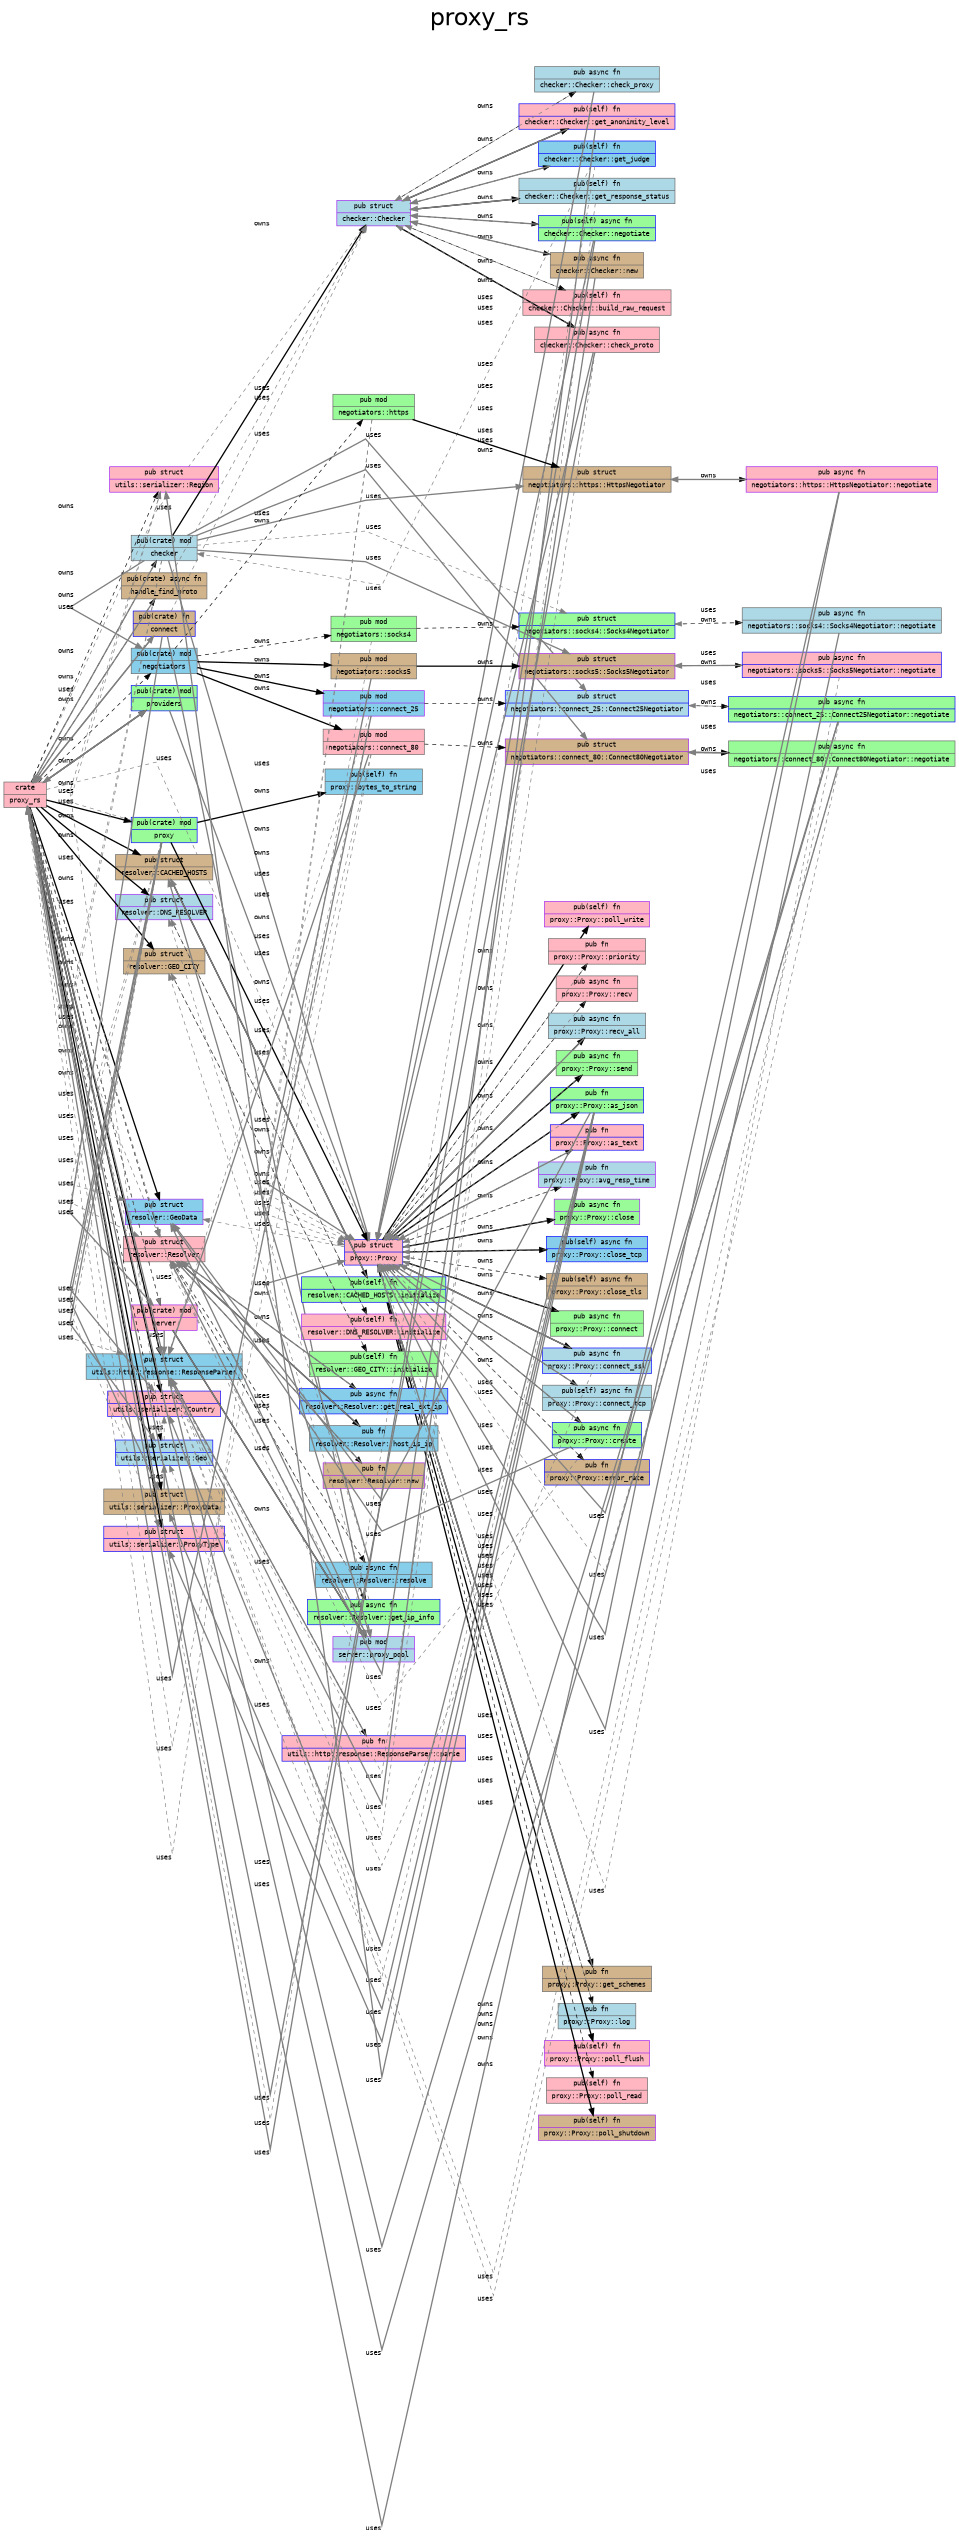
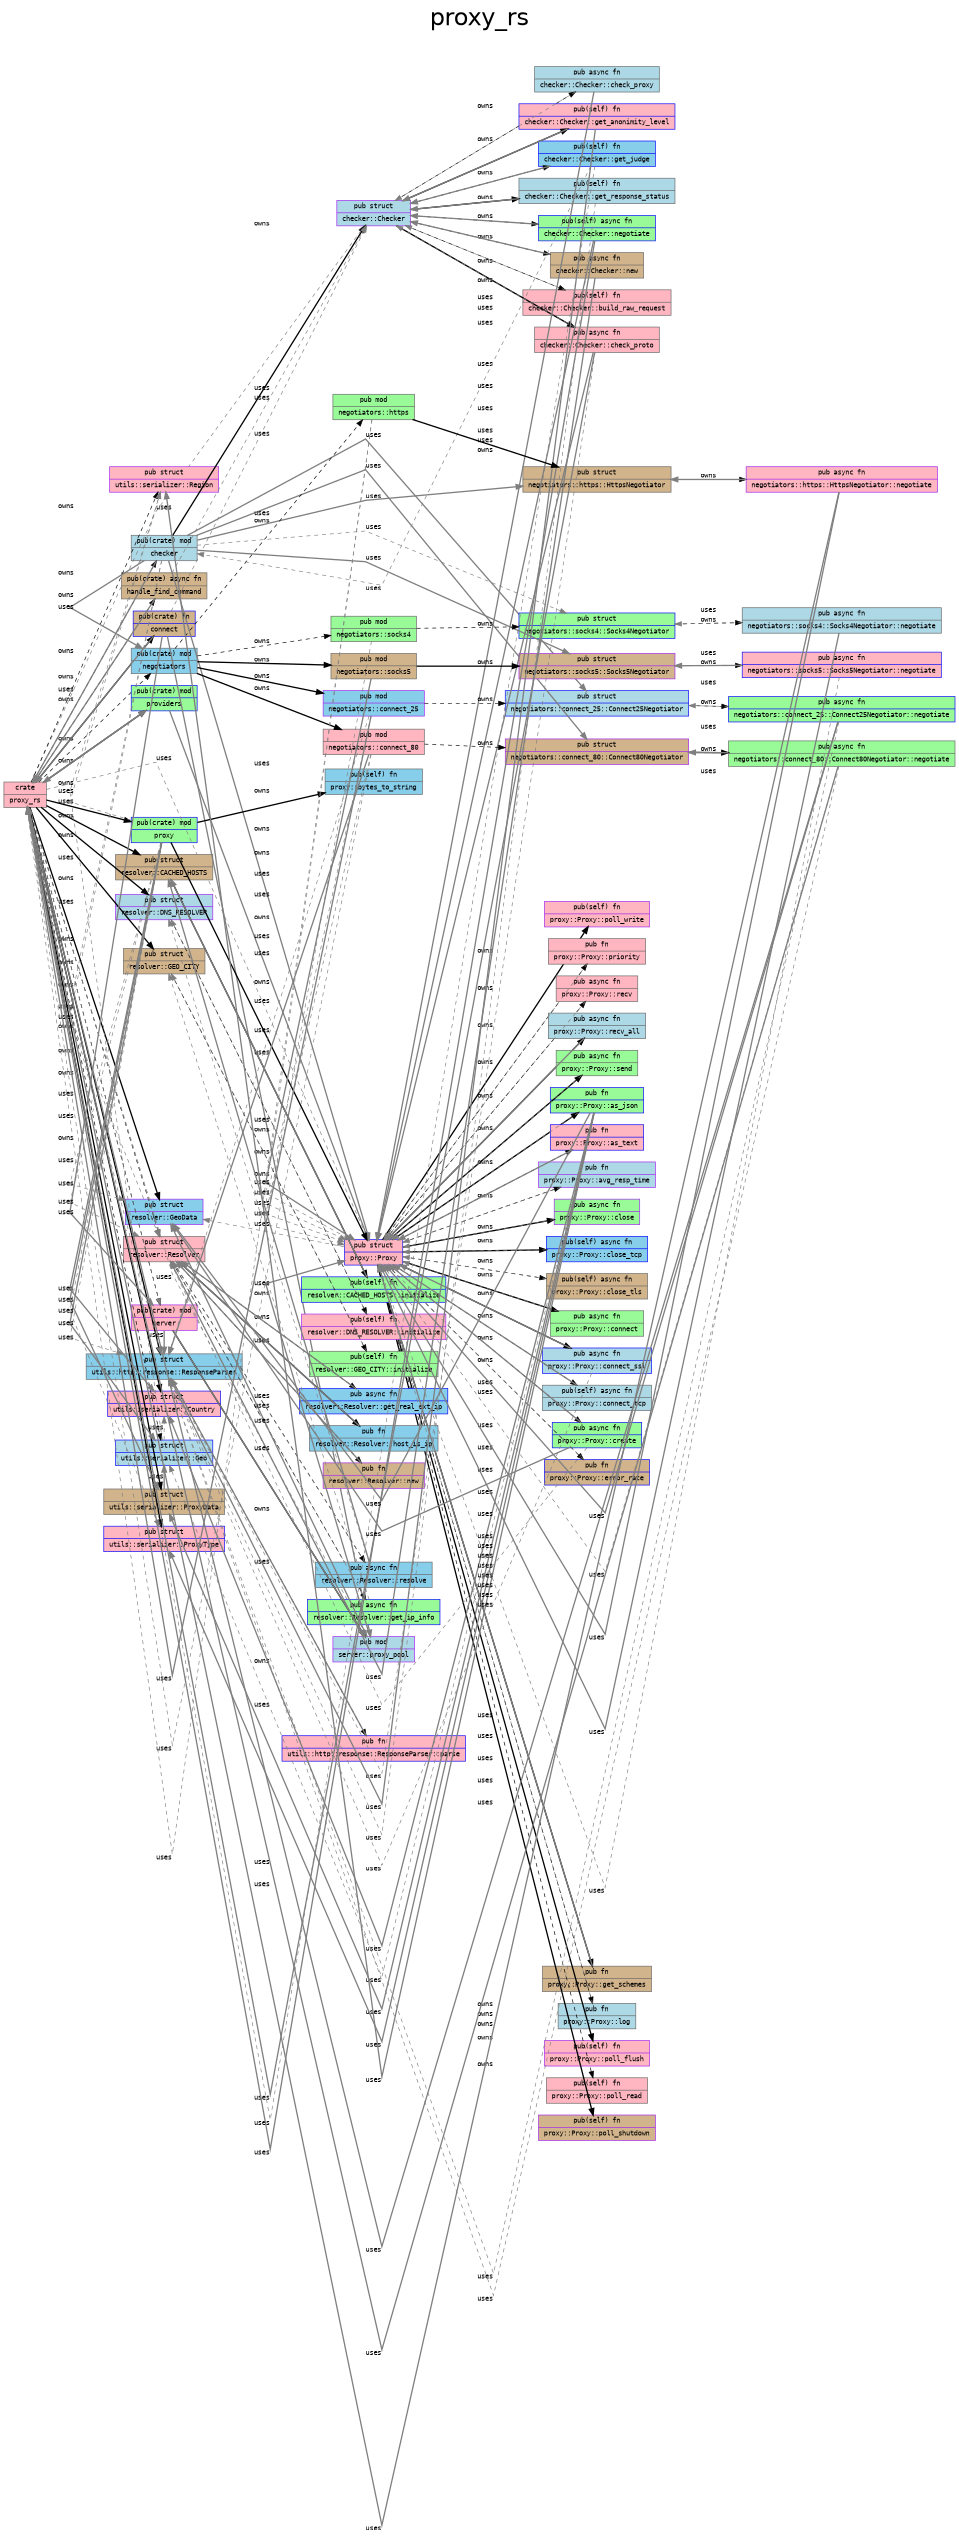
  digraph {
    fontname=Helvetica
    fontsize=36
    label=proxy_rs
    labelloc=t
    rankdir=LR
    splines=line
    node [color=gray40 fillcolor=lightpink fontname=monospace fontsize=10 shape=record style=filled]
    edge [color="#7f7f7f" constraint=false fontname=monospace fontsize=10 style=bold]
    n1 [label="crate|proxy_rs"]
    n2 [fillcolor=lightblue label="pub(crate) mod|checker"]
    n3 [color=purple fillcolor=lightblue label="pub struct|checker::Checker"]
-   n4 [fillcolor=tan label="pub(crate) async fn|handle_find_proto"]
+   n4 [fillcolor=tan label="pub(crate) async fn|handle_find_command"]
    n5 [color=blue fillcolor=tan label="pub(crate) fn|connect"]
    n6 [fillcolor=skyblue label="pub(crate) mod|negotiators"]
    n7 [color=blue fillcolor=palegreen label="pub(crate) mod|providers"]
    n8 [color=blue fillcolor=palegreen label="pub(crate) mod|proxy"]
    n9 [color=blue label="pub struct|proxy::Proxy"]
    n10 [fillcolor=tan label="pub struct|resolver::CACHED_HOSTS"]
    n11 [color=purple fillcolor=lightblue label="pub struct|resolver::DNS_RESOLVER"]
    n12 [fillcolor=tan label="pub struct|resolver::GEO_CITY"]
    n13 [color=purple fillcolor=skyblue label="pub struct|resolver::GeoData"]
    n14 [label="pub struct|resolver::Resolver"]
    n15 [color=purple label="pub(crate) mod|server"]
    n16 [color=purple fillcolor=lightblue label="pub mod|server::proxy_pool"]
    n17 [fillcolor=skyblue label="pub struct|utils::http::response::ResponseParser"]
    n18 [color=blue label="pub struct|utils::serializer::Country"]
    n19 [color=blue fillcolor=lightblue label="pub struct|utils::serializer::Geo"]
    n20 [fillcolor=tan label="pub struct|utils::serializer::ProxyData"]
    n21 [color=blue label="pub struct|utils::serializer::ProxyType"]
    n22 [color=purple label="pub struct|utils::serializer::Region"]
    n23 [color=blue fillcolor=lightblue label="pub struct|negotiators::connect_25::Connect25Negotiator"]
    n24 [color=purple fillcolor=tan label="pub struct|negotiators::connect_80::Connect80Negotiator"]
    n25 [fillcolor=tan label="pub struct|negotiators::https::HttpsNegotiator"]
    n26 [color=blue fillcolor=palegreen label="pub struct|negotiators::socks4::Socks4Negotiator"]
    n27 [color=purple fillcolor=tan label="pub struct|negotiators::socks5::Socks5Negotiator"]
    n28 [label="pub(self) fn|checker::Checker::build_raw_request"]
    n29 [label="pub async fn|checker::Checker::check_proto"]
    n30 [fillcolor=lightblue label="pub async fn|checker::Checker::check_proxy"]
    n31 [color=blue label="pub(self) fn|checker::Checker::get_anonimity_level"]
    n32 [color=blue fillcolor=skyblue label="pub(self) fn|checker::Checker::get_judge"]
    n33 [fillcolor=lightblue label="pub(self) fn|checker::Checker::get_response_status"]
    n34 [color=blue fillcolor=palegreen label="pub(self) async fn|checker::Checker::negotiate"]
    n35 [fillcolor=tan label="pub async fn|checker::Checker::new"]
    n36 [color=purple fillcolor=skyblue label="pub mod|negotiators::connect_25"]
    n37 [label="pub mod|negotiators::connect_80"]
    n38 [fillcolor=palegreen label="pub mod|negotiators::https"]
    n39 [fillcolor=palegreen label="pub mod|negotiators::socks4"]
    n40 [fillcolor=tan label="pub mod|negotiators::socks5"]
    n41 [fillcolor=skyblue label="pub(self) fn|proxy::bytes_to_string"]
    n42 [color=blue fillcolor=palegreen label="pub fn|proxy::Proxy::as_json"]
    n43 [color=blue label="pub fn|proxy::Proxy::as_text"]
    n44 [color=purple fillcolor=lightblue label="pub fn|proxy::Proxy::avg_resp_time"]
    n45 [color=purple fillcolor=palegreen label="pub async fn|proxy::Proxy::close"]
    n46 [color=blue fillcolor=skyblue label="pub(self) async fn|proxy::Proxy::close_tcp"]
    n47 [fillcolor=tan label="pub(self) async fn|proxy::Proxy::close_tls"]
    n48 [fillcolor=palegreen label="pub async fn|proxy::Proxy::connect"]
    n49 [color=blue fillcolor=lightblue label="pub async fn|proxy::Proxy::connect_ssl"]
    n50 [fillcolor=lightblue label="pub(self) async fn|proxy::Proxy::connect_tcp"]
    n51 [color=blue fillcolor=palegreen label="pub async fn|proxy::Proxy::create"]
    n52 [color=blue fillcolor=tan label="pub fn|proxy::Proxy::error_rate"]
    n53 [fillcolor=tan label="pub fn|proxy::Proxy::get_schemes"]
    n54 [fillcolor=lightblue label="pub fn|proxy::Proxy::log"]
    n55 [color=purple label="pub(self) fn|proxy::Proxy::poll_flush"]
    n56 [label="pub(self) fn|proxy::Proxy::poll_read"]
    n57 [color=purple fillcolor=tan label="pub(self) fn|proxy::Proxy::poll_shutdown"]
    n58 [color=purple label="pub(self) fn|proxy::Proxy::poll_write"]
    n59 [label="pub fn|proxy::Proxy::priority"]
    n60 [label="pub async fn|proxy::Proxy::recv"]
    n61 [fillcolor=lightblue label="pub async fn|proxy::Proxy::recv_all"]
    n62 [fillcolor=palegreen label="pub async fn|proxy::Proxy::send"]
    n63 [color=blue fillcolor=palegreen label="pub(self) fn|resolver::CACHED_HOSTS::initialize"]
    n64 [color=purple label="pub(self) fn|resolver::DNS_RESOLVER::initialize"]
    n65 [fillcolor=palegreen label="pub(self) fn|resolver::GEO_CITY::initialize"]
    n66 [color=blue fillcolor=palegreen label="pub async fn|resolver::Resolver::get_ip_info"]
    n67 [color=blue fillcolor=skyblue label="pub async fn|resolver::Resolver::get_real_ext_ip"]
    n68 [fillcolor=skyblue label="pub fn|resolver::Resolver::host_is_ip"]
    n69 [color=purple fillcolor=tan label="pub fn|resolver::Resolver::new"]
    n70 [fillcolor=skyblue label="pub async fn|resolver::Resolver::resolve"]
    n71 [color=blue label="pub fn|utils::http::response::ResponseParser::parse"]
    n72 [color=blue fillcolor=palegreen label="pub async fn|negotiators::connect_25::Connect25Negotiator::negotiate"]
    n73 [fillcolor=palegreen label="pub async fn|negotiators::connect_80::Connect80Negotiator::negotiate"]
    n74 [color=purple label="pub async fn|negotiators::https::HttpsNegotiator::negotiate"]
    n75 [fillcolor=lightblue label="pub async fn|negotiators::socks4::Socks4Negotiator::negotiate"]
    n76 [color=blue label="pub async fn|negotiators::socks5::Socks5Negotiator::negotiate"]
    n1 -> n2 [color="#000000" constraint=true label=owns style=dashed]
    n1 -> n3 [label=uses style=dashed]
    n1 -> n4 [color="#000000" constraint=true label=owns style=dashed]
-   n1 -> n5 [constraint=true label=owns]
+   n1 -> n5 [color="#000000" constraint=true label=owns]
    n1 -> n6 [color="#000000" constraint=true label=owns style=dashed]
    n1 -> n7 [color="#000000" constraint=true label=owns]
    n1 -> n7 [label=uses]
    n1 -> n8 [color="#000000" constraint=true label=owns]
    n1 -> n9 [label=uses style=dashed]
    n1 -> n10 [color="#000000" constraint=true label=owns]
    n1 -> n11 [color="#000000" constraint=true label=owns]
    n1 -> n12 [color="#000000" constraint=true label=owns]
    n1 -> n13 [color="#000000" constraint=true label=owns]
    n1 -> n14 [color="#000000" constraint=true label=owns style=dashed]
    n1 -> n14 [label=uses style=dashed]
    n1 -> n15 [color="#000000" constraint=true label=owns style=dashed]
    n1 -> n15 [label=uses style=dashed]
    n1 -> n16 [label=uses style=dashed]
    n1 -> n17 [color="#000000" constraint=true label=owns]
    n1 -> n18 [color="#000000" constraint=true label=owns]
    n1 -> n19 [color="#000000" constraint=true label=owns style=dashed]
    n1 -> n20 [color="#000000" constraint=true label=owns]
    n1 -> n21 [color="#000000" constraint=true label=owns]
    n1 -> n22 [color="#000000" constraint=true label=owns style=dashed]
    n2 -> n1 [label=uses]
    n2 -> n3 [color="#000000" constraint=true label=owns]
    n2 -> n6 [label=uses]
    n2 -> n9 [label=uses]
    n2 -> n14 [label=uses style=dashed]
    n2 -> n17 [label=uses style=dashed]
    n2 -> n23 [label=uses]
    n2 -> n24 [label=uses]
    n2 -> n25 [label=uses]
    n2 -> n26 [label=uses style=dashed]
    n2 -> n27 [label=uses]
    n3 -> n28 [color="#000000" constraint=true label=owns style=dashed]
    n3 -> n29 [color="#000000" constraint=true label=owns]
    n3 -> n30 [color="#000000" constraint=true label=owns style=dashed]
    n3 -> n31 [color="#000000" constraint=true label=owns]
    n3 -> n32 [color="#000000" constraint=true label=owns style=dashed]
    n3 -> n33 [color="#000000" constraint=true label=owns]
    n3 -> n34 [color="#000000" constraint=true label=owns style=dashed]
    n3 -> n35 [color="#000000" constraint=true label=owns style=dashed]
    n4 -> n1 [label=uses]
    n4 -> n3 [label=uses style=dashed]
-   n5 -> n1 [label=uses]
+   n5 -> n1 [label=owns]
    n5 -> n3 [label=uses style=dashed]
    n5 -> n15 [label=uses]
    n5 -> n16 [label=uses]
    n6 -> n36 [color="#000000" constraint=true label=owns]
    n6 -> n37 [color="#000000" constraint=true label=owns]
    n6 -> n38 [color="#000000" constraint=true label=owns style=dashed]
    n6 -> n39 [color="#000000" constraint=true label=owns style=dashed]
    n6 -> n40 [color="#000000" constraint=true label=owns]
    n7 -> n1 [label=uses]
    n7 -> n9 [label=uses]
    n8 -> n9 [color="#000000" constraint=true label=owns]
    n8 -> n13 [label=uses style=dashed]
    n8 -> n14 [label=uses style=dashed]
    n8 -> n17 [label=uses style=dashed]
    n8 -> n18 [label=uses]
    n8 -> n19 [label=uses]
    n8 -> n20 [label=uses]
    n8 -> n21 [label=uses style=dashed]
    n8 -> n22 [label=uses style=dashed]
    n8 -> n41 [color="#000000" constraint=true label=owns]
    n9 -> n13 [label=uses style=dashed]
    n9 -> n42 [color="#000000" constraint=true label=owns]
    n9 -> n43 [color="#000000" constraint=true label=owns style=dashed]
    n9 -> n44 [color="#000000" constraint=true label=owns style=dashed]
    n9 -> n45 [color="#000000" constraint=true label=owns]
    n9 -> n46 [color="#000000" constraint=true label=owns]
    n9 -> n47 [color="#000000" constraint=true label=owns style=dashed]
    n9 -> n48 [color="#000000" constraint=true label=owns]
    n9 -> n49 [color="#000000" constraint=true label=owns]
    n9 -> n50 [color="#000000" constraint=true label=owns style=dashed]
    n9 -> n51 [color="#000000" constraint=true label=owns style=dashed]
    n9 -> n52 [color="#000000" constraint=true label=owns style=dashed]
    n9 -> n53 [color="#000000" constraint=true label=owns]
    n9 -> n54 [color="#000000" constraint=true label=owns style=dashed]
    n9 -> n55 [color="#000000" constraint=true label=owns]
    n9 -> n56 [color="#000000" constraint=true label=owns style=dashed]
    n9 -> n57 [color="#000000" constraint=true label=owns]
    n9 -> n58 [color="#000000" constraint=true label=owns]
    n9 -> n59 [color="#000000" constraint=true label=owns style=dashed]
    n9 -> n60 [color="#000000" constraint=true label=owns style=dashed]
    n9 -> n61 [color="#000000" constraint=true label=owns]
    n9 -> n62 [color="#000000" constraint=true label=owns]
    n10 -> n63 [color="#000000" constraint=true label=owns]
    n11 -> n64 [color="#000000" constraint=true label=owns style=dashed]
    n12 -> n65 [color="#000000" constraint=true label=owns style=dashed]
    n14 -> n66 [color="#000000" constraint=true label=owns style=dashed]
    n14 -> n67 [color="#000000" constraint=true label=owns style=dashed]
    n14 -> n68 [color="#000000" constraint=true label=owns]
    n14 -> n69 [color="#000000" constraint=true label=owns style=dashed]
    n14 -> n70 [color="#000000" constraint=true label=owns style=dashed]
    n15 -> n16 [color="#000000" constraint=true label=owns]
    n15 -> n16 [label=uses]
    n15 -> n17 [label=uses]
    n16 -> n9 [label=uses]
    n16 -> n13 [label=uses]
    n17 -> n71 [color="#000000" constraint=true label=owns style=dashed]
    n19 -> n18 [label=uses style=dashed]
    n19 -> n22 [label=uses style=dashed]
    n20 -> n19 [label=uses]
    n23 -> n72 [color="#000000" constraint=true label=owns style=dashed]
    n24 -> n73 [color="#000000" constraint=true label=owns]
    n25 -> n74 [color="#000000" constraint=true label=owns style=dashed]
    n26 -> n75 [color="#000000" constraint=true label=owns style=dashed]
    n27 -> n76 [color="#000000" constraint=true label=owns style=dashed]
    n28 -> n3 [label=uses style=dashed]
    n29 -> n1 [label=uses]
    n29 -> n3 [label=uses style=dashed]
    n29 -> n9 [label=uses]
    n29 -> n17 [label=uses style=dashed]
    n30 -> n3 [label=uses style=dashed]
    n30 -> n9 [label=uses]
    n31 -> n3 [label=uses]
    n31 -> n17 [label=uses]
    n32 -> n1 [label=uses style=dashed]
    n32 -> n2 [label=uses style=dashed]
    n32 -> n3 [label=uses]
    n33 -> n3 [label=uses]
    n33 -> n17 [label=uses style=dashed]
    n34 -> n1 [label=uses]
    n34 -> n3 [label=uses]
    n34 -> n9 [label=uses]
    n35 -> n3 [label=uses]
    n35 -> n14 [label=uses]
    n36 -> n1 [label=uses]
    n36 -> n9 [label=uses style=dashed]
    n36 -> n17 [label=uses style=dashed]
    n36 -> n23 [color="#000000" constraint=true label=owns style=dashed]
    n37 -> n1 [label=uses style=dashed]
    n37 -> n9 [label=uses style=dashed]
    n37 -> n17 [label=uses]
    n37 -> n24 [color="#000000" constraint=true label=owns style=dashed]
    n38 -> n1 [label=uses style=dashed]
    n38 -> n9 [label=uses style=dashed]
    n38 -> n25 [color="#000000" constraint=true label=owns]
    n39 -> n9 [label=uses style=dashed]
    n39 -> n26 [color="#000000" constraint=true label=owns style=dashed]
    n40 -> n9 [label=uses]
    n40 -> n27 [color="#000000" constraint=true label=owns]
    n42 -> n9 [label=uses style=dashed]
    n42 -> n13 [label=uses]
    n42 -> n18 [label=uses]
    n42 -> n19 [label=uses style=dashed]
    n42 -> n20 [label=uses]
    n42 -> n21 [label=uses]
    n42 -> n22 [label=uses]
    n43 -> n9 [label=uses]
    n44 -> n9 [label=uses style=dashed]
    n45 -> n9 [label=uses style=dashed]
    n46 -> n9 [label=uses style=dashed]
    n47 -> n9 [label=uses style=dashed]
    n48 -> n9 [label=uses style=dashed]
    n49 -> n9 [label=uses]
    n49 -> n17 [label=uses style=dashed]
    n50 -> n9 [label=uses]
    n51 -> n9 [label=uses]
    n51 -> n13 [label=uses]
    n51 -> n14 [label=uses style=dashed]
    n52 -> n9 [label=uses style=dashed]
    n53 -> n9 [label=uses]
    n54 -> n9 [label=uses style=dashed]
    n59 -> n9 [label=uses style=dashed]
    n60 -> n9 [label=uses style=dashed]
    n61 -> n9 [label=uses]
    n62 -> n9 [label=uses style=dashed]
    n63 -> n10 [label=uses]
    n64 -> n11 [label=uses style=dashed]
    n65 -> n12 [label=uses style=dashed]
    n66 -> n12 [label=uses style=dashed]
    n66 -> n14 [label=uses style=dashed]
    n67 -> n14 [label=uses]
    n68 -> n14 [label=uses]
    n69 -> n14 [label=uses]
    n70 -> n10 [label=uses]
    n70 -> n11 [label=uses style=dashed]
    n70 -> n14 [label=uses style=dashed]
    n71 -> n17 [label=uses]
    n72 -> n1 [label=uses]
    n72 -> n9 [label=uses]
    n72 -> n17 [label=uses style=dashed]
    n72 -> n23 [label=uses style=dashed]
    n73 -> n1 [label=uses]
    n73 -> n9 [label=uses style=dashed]
    n73 -> n17 [label=uses style=dashed]
    n73 -> n24 [label=uses]
    n74 -> n1 [label=uses]
    n74 -> n9 [label=uses]
    n74 -> n25 [label=uses]
    n75 -> n9 [label=uses]
    n75 -> n26 [label=uses style=dashed]
    n76 -> n9 [label=uses style=dashed]
    n76 -> n27 [label=uses]
  }
